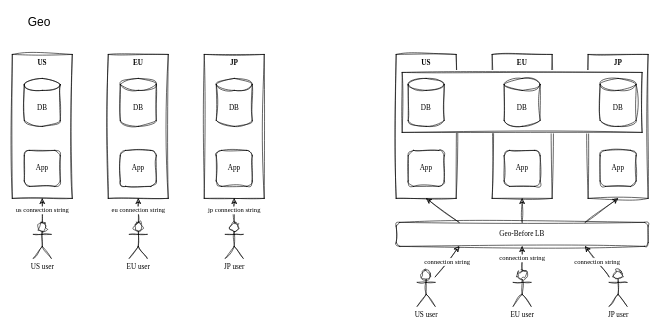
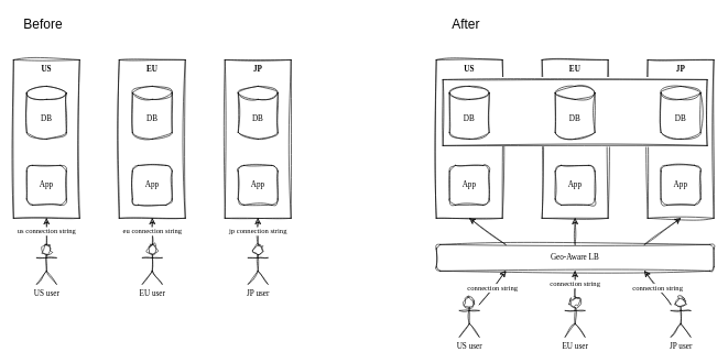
  <mxCell id="0" />
  <mxCell id="1" parent="0" />
  <mxCell id="2" value="&lt;b&gt;US&lt;/b&gt;" style="rounded=0;whiteSpace=wrap;html=1;fillColor=none;verticalAlign=top;shadow=0;fontFamily=Architects Daughter;sketch=1;curveFitting=1;jiggle=2;fontSource=https%3A%2F%2Ffonts.googleapis.com%2Fcss%3Ffamily%3DArchitects%2BDaughter;" parent="1" vertex="1"><mxGeometry y="90" width="100" height="240" as="geometry" x="20" /></mxCell>
  <mxCell id="3" value="DB" style="shape=cylinder3;whiteSpace=wrap;html=1;boundedLbl=1;backgroundOutline=1;size=10;fillColor=none;shadow=0;fontFamily=Architects Daughter;sketch=1;curveFitting=1;jiggle=2;fontSource=https%3A%2F%2Ffonts.googleapis.com%2Fcss%3Ffamily%3DArchitects%2BDaughter;" parent="1" vertex="1"><mxGeometry x="40" y="130" width="60" height="80" as="geometry" /></mxCell>
  <mxCell id="4" value="App" style="rounded=1;whiteSpace=wrap;html=1;fillColor=none;shadow=0;fontFamily=Architects Daughter;sketch=1;curveFitting=1;jiggle=2;fontSource=https%3A%2F%2Ffonts.googleapis.com%2Fcss%3Ffamily%3DArchitects%2BDaughter;" parent="1" vertex="1"><mxGeometry x="40" y="250" width="60" height="60" as="geometry" /></mxCell>
  <mxCell id="5" value="&lt;b&gt;EU&lt;/b&gt;" style="rounded=0;whiteSpace=wrap;html=1;fillColor=none;verticalAlign=top;shadow=0;fontFamily=Architects Daughter;sketch=1;curveFitting=1;jiggle=2;fontSource=https%3A%2F%2Ffonts.googleapis.com%2Fcss%3Ffamily%3DArchitects%2BDaughter;" parent="1" vertex="1"><mxGeometry x="180" y="90" width="100" height="240" as="geometry" /></mxCell>
  <mxCell id="6" value="DB" style="shape=cylinder3;whiteSpace=wrap;html=1;boundedLbl=1;backgroundOutline=1;size=10;fillColor=none;shadow=0;fontFamily=Architects Daughter;sketch=1;curveFitting=1;jiggle=2;fontSource=https%3A%2F%2Ffonts.googleapis.com%2Fcss%3Ffamily%3DArchitects%2BDaughter;" parent="1" vertex="1"><mxGeometry x="200" y="130" width="60" height="80" as="geometry" /></mxCell>
  <mxCell id="7" value="App" style="rounded=1;whiteSpace=wrap;html=1;fillColor=none;shadow=0;fontFamily=Architects Daughter;sketch=1;curveFitting=1;jiggle=2;fontSource=https%3A%2F%2Ffonts.googleapis.com%2Fcss%3Ffamily%3DArchitects%2BDaughter;" parent="1" vertex="1"><mxGeometry x="200" y="250" width="60" height="60" as="geometry" /></mxCell>
  <mxCell id="8" value="&lt;b&gt;JP&lt;/b&gt;" style="rounded=0;whiteSpace=wrap;html=1;fillColor=none;verticalAlign=top;shadow=0;fontFamily=Architects Daughter;sketch=1;curveFitting=1;jiggle=2;fontSource=https%3A%2F%2Ffonts.googleapis.com%2Fcss%3Ffamily%3DArchitects%2BDaughter;" parent="1" vertex="1"><mxGeometry x="340" y="90" width="100" height="240" as="geometry" /></mxCell>
  <mxCell id="9" value="DB" style="shape=cylinder3;whiteSpace=wrap;html=1;boundedLbl=1;backgroundOutline=1;size=10;fillColor=none;shadow=0;fontFamily=Architects Daughter;sketch=1;curveFitting=1;jiggle=2;fontSource=https%3A%2F%2Ffonts.googleapis.com%2Fcss%3Ffamily%3DArchitects%2BDaughter;" parent="1" vertex="1"><mxGeometry x="360" y="130" width="60" height="80" as="geometry" /></mxCell>
  <mxCell id="10" value="App" style="rounded=1;whiteSpace=wrap;html=1;fillColor=none;shadow=0;fontFamily=Architects Daughter;sketch=1;curveFitting=1;jiggle=2;fontSource=https%3A%2F%2Ffonts.googleapis.com%2Fcss%3Ffamily%3DArchitects%2BDaughter;" parent="1" vertex="1"><mxGeometry x="360" y="250" width="60" height="60" as="geometry" /></mxCell>
  <mxCell id="11" value="us connection string" style="edgeStyle=none;html=1;entryX=0.5;entryY=1;entryDx=0;entryDy=0;shadow=0;fontFamily=Architects Daughter;sketch=1;curveFitting=1;jiggle=2;fontSource=https%3A%2F%2Ffonts.googleapis.com%2Fcss%3Ffamily%3DArchitects%2BDaughter;" parent="1" source="12" target="2" edge="1"><mxGeometry relative="1" as="geometry" /></mxCell>
  <mxCell id="12" value="US user" style="shape=umlActor;verticalLabelPosition=bottom;verticalAlign=top;html=1;outlineConnect=0;fillColor=none;shadow=0;fontFamily=Architects Daughter;sketch=1;curveFitting=1;jiggle=2;fontSource=https%3A%2F%2Ffonts.googleapis.com%2Fcss%3Ffamily%3DArchitects%2BDaughter;" parent="1" vertex="1"><mxGeometry x="55" y="370" width="30" height="60" as="geometry" /></mxCell>
  <mxCell id="13" value="eu connection string" style="edgeStyle=none;html=1;entryX=0.5;entryY=1;entryDx=0;entryDy=0;shadow=0;fontFamily=Architects Daughter;sketch=1;curveFitting=1;jiggle=2;fontSource=https%3A%2F%2Ffonts.googleapis.com%2Fcss%3Ffamily%3DArchitects%2BDaughter;" parent="1" source="14" target="5" edge="1"><mxGeometry relative="1" as="geometry" /></mxCell>
  <mxCell id="14" value="EU user" style="shape=umlActor;verticalLabelPosition=bottom;verticalAlign=top;html=1;outlineConnect=0;fillColor=none;shadow=0;fontFamily=Architects Daughter;sketch=1;curveFitting=1;jiggle=2;fontSource=https%3A%2F%2Ffonts.googleapis.com%2Fcss%3Ffamily%3DArchitects%2BDaughter;" parent="1" vertex="1"><mxGeometry x="215" y="370" width="30" height="60" as="geometry" /></mxCell>
  <mxCell id="15" value="jp connection string" style="edgeStyle=none;html=1;entryX=0.5;entryY=1;entryDx=0;entryDy=0;shadow=0;fontFamily=Architects Daughter;sketch=1;curveFitting=1;jiggle=2;fontSource=https%3A%2F%2Ffonts.googleapis.com%2Fcss%3Ffamily%3DArchitects%2BDaughter;" parent="1" source="16" target="8" edge="1"><mxGeometry relative="1" as="geometry" /></mxCell>
  <mxCell id="16" value="JP user" style="shape=umlActor;verticalLabelPosition=bottom;verticalAlign=top;html=1;outlineConnect=0;fillColor=none;shadow=0;fontFamily=Architects Daughter;sketch=1;curveFitting=1;jiggle=2;fontSource=https%3A%2F%2Ffonts.googleapis.com%2Fcss%3Ffamily%3DArchitects%2BDaughter;" parent="1" vertex="1"><mxGeometry x="375" y="370" width="30" height="60" as="geometry" /></mxCell>
- <mxCell id="17" value="Geo" style="text;html=1;strokeColor=none;fillColor=none;align=center;verticalAlign=middle;whiteSpace=wrap;rounded=0;sketch=1;fontFamily=Helvetica;fontSize=20;" parent="1" vertex="1"><mxGeometry y="20" width="90" height="30" as="geometry" x="20" /></mxCell>
+ <mxCell id="17" value="Before" style="text;html=1;strokeColor=none;fillColor=none;align=center;verticalAlign=middle;whiteSpace=wrap;rounded=0;sketch=1;fontFamily=Helvetica;fontSize=20;" parent="1" vertex="1"><mxGeometry y="20" width="90" height="30" as="geometry" x="20" /></mxCell>
  <mxCell id="18" value="&lt;b&gt;US&lt;/b&gt;" style="rounded=0;whiteSpace=wrap;html=1;fillColor=none;verticalAlign=top;shadow=0;fontFamily=Architects Daughter;sketch=1;curveFitting=1;jiggle=2;fontSource=https%3A%2F%2Ffonts.googleapis.com%2Fcss%3Ffamily%3DArchitects%2BDaughter;" parent="1" vertex="1"><mxGeometry x="660" y="90" width="100" height="240" as="geometry" /></mxCell>
  <mxCell id="19" value="App" style="rounded=1;whiteSpace=wrap;html=1;fillColor=none;shadow=0;fontFamily=Architects Daughter;sketch=1;curveFitting=1;jiggle=2;fontSource=https%3A%2F%2Ffonts.googleapis.com%2Fcss%3Ffamily%3DArchitects%2BDaughter;" parent="1" vertex="1"><mxGeometry x="680" y="250" width="60" height="60" as="geometry" /></mxCell>
  <mxCell id="20" value="&lt;b&gt;EU&lt;/b&gt;" style="rounded=0;whiteSpace=wrap;html=1;fillColor=none;verticalAlign=top;shadow=0;fontFamily=Architects Daughter;sketch=1;curveFitting=1;jiggle=2;fontSource=https%3A%2F%2Ffonts.googleapis.com%2Fcss%3Ffamily%3DArchitects%2BDaughter;" parent="1" vertex="1"><mxGeometry x="820" y="90" width="100" height="240" as="geometry" /></mxCell>
  <mxCell id="21" value="App" style="rounded=1;whiteSpace=wrap;html=1;fillColor=none;shadow=0;fontFamily=Architects Daughter;sketch=1;curveFitting=1;jiggle=2;fontSource=https%3A%2F%2Ffonts.googleapis.com%2Fcss%3Ffamily%3DArchitects%2BDaughter;" parent="1" vertex="1"><mxGeometry x="840" y="250" width="60" height="60" as="geometry" /></mxCell>
  <mxCell id="22" value="&lt;b&gt;JP&lt;/b&gt;" style="rounded=0;whiteSpace=wrap;html=1;fillColor=none;verticalAlign=top;shadow=0;fontFamily=Architects Daughter;sketch=1;curveFitting=1;jiggle=2;fontSource=https%3A%2F%2Ffonts.googleapis.com%2Fcss%3Ffamily%3DArchitects%2BDaughter;" parent="1" vertex="1"><mxGeometry x="980" y="90" width="100" height="240" as="geometry" /></mxCell>
  <mxCell id="23" value="App" style="rounded=1;whiteSpace=wrap;html=1;fillColor=none;shadow=0;fontFamily=Architects Daughter;sketch=1;curveFitting=1;jiggle=2;fontSource=https%3A%2F%2Ffonts.googleapis.com%2Fcss%3Ffamily%3DArchitects%2BDaughter;" parent="1" vertex="1"><mxGeometry x="1000" y="250" width="60" height="60" as="geometry" /></mxCell>
  <mxCell id="24" value="connection string" style="edgeStyle=none;html=1;entryX=0.25;entryY=1;entryDx=0;entryDy=0;shadow=0;fontFamily=Architects Daughter;sketch=1;curveFitting=1;jiggle=2;fontSource=https%3A%2F%2Ffonts.googleapis.com%2Fcss%3Ffamily%3DArchitects%2BDaughter;" parent="1" source="25" target="34" edge="1"><mxGeometry relative="1" as="geometry" /></mxCell>
  <mxCell id="25" value="US user" style="shape=umlActor;verticalLabelPosition=bottom;verticalAlign=top;html=1;outlineConnect=0;fillColor=none;shadow=0;fontFamily=Architects Daughter;sketch=1;curveFitting=1;jiggle=2;fontSource=https%3A%2F%2Ffonts.googleapis.com%2Fcss%3Ffamily%3DArchitects%2BDaughter;" parent="1" vertex="1"><mxGeometry x="695" y="450" width="30" height="60" as="geometry" /></mxCell>
  <mxCell id="26" value="connection string" style="edgeStyle=none;html=1;entryX=0.5;entryY=1;entryDx=0;entryDy=0;shadow=0;fontFamily=Architects Daughter;sketch=1;curveFitting=1;jiggle=2;fontSource=https%3A%2F%2Ffonts.googleapis.com%2Fcss%3Ffamily%3DArchitects%2BDaughter;" parent="1" source="27" target="34" edge="1"><mxGeometry relative="1" as="geometry"><mxPoint as="offset" /></mxGeometry></mxCell>
  <mxCell id="27" value="EU user" style="shape=umlActor;verticalLabelPosition=bottom;verticalAlign=top;html=1;outlineConnect=0;fillColor=none;shadow=0;fontFamily=Architects Daughter;sketch=1;curveFitting=1;jiggle=2;fontSource=https%3A%2F%2Ffonts.googleapis.com%2Fcss%3Ffamily%3DArchitects%2BDaughter;" parent="1" vertex="1"><mxGeometry x="855" y="450" width="30" height="60" as="geometry" /></mxCell>
  <mxCell id="28" value="connection string" style="edgeStyle=none;html=1;entryX=0.75;entryY=1;entryDx=0;entryDy=0;shadow=0;fontFamily=Architects Daughter;sketch=1;curveFitting=1;jiggle=2;fontSource=https%3A%2F%2Ffonts.googleapis.com%2Fcss%3Ffamily%3DArchitects%2BDaughter;" parent="1" source="29" target="34" edge="1"><mxGeometry x="-0.011" relative="1" as="geometry"><mxPoint as="offset" /></mxGeometry></mxCell>
  <mxCell id="29" value="JP user" style="shape=umlActor;verticalLabelPosition=bottom;verticalAlign=top;html=1;outlineConnect=0;fillColor=none;shadow=0;fontFamily=Architects Daughter;sketch=1;curveFitting=1;jiggle=2;fontSource=https%3A%2F%2Ffonts.googleapis.com%2Fcss%3Ffamily%3DArchitects%2BDaughter;" parent="1" vertex="1"><mxGeometry x="1015" y="450" width="30" height="60" as="geometry" /></mxCell>
+ <mxCell id="30" value="After" style="text;html=1;strokeColor=none;fillColor=none;align=center;verticalAlign=middle;whiteSpace=wrap;rounded=0;sketch=1;fontFamily=Helvetica;fontSize=20;" parent="1" vertex="1"><mxGeometry x="660" y="20" width="90" height="30" as="geometry" /></mxCell>
  <mxCell id="31" style="edgeStyle=none;html=1;exitX=0.25;exitY=0;exitDx=0;exitDy=0;entryX=0.5;entryY=1;entryDx=0;entryDy=0;shadow=0;fontFamily=Architects Daughter;sketch=1;curveFitting=1;jiggle=2;fontSource=https%3A%2F%2Ffonts.googleapis.com%2Fcss%3Ffamily%3DArchitects%2BDaughter;" parent="1" source="34" target="18" edge="1"><mxGeometry relative="1" as="geometry" /></mxCell>
  <mxCell id="32" style="edgeStyle=none;html=1;entryX=0.5;entryY=1;entryDx=0;entryDy=0;shadow=0;fontFamily=Architects Daughter;sketch=1;curveFitting=1;jiggle=2;fontSource=https%3A%2F%2Ffonts.googleapis.com%2Fcss%3Ffamily%3DArchitects%2BDaughter;" parent="1" source="34" target="20" edge="1"><mxGeometry relative="1" as="geometry" /></mxCell>
  <mxCell id="33" style="edgeStyle=none;html=1;exitX=0.75;exitY=0;exitDx=0;exitDy=0;entryX=0.5;entryY=1;entryDx=0;entryDy=0;shadow=0;fontFamily=Architects Daughter;sketch=1;curveFitting=1;jiggle=2;fontSource=https%3A%2F%2Ffonts.googleapis.com%2Fcss%3Ffamily%3DArchitects%2BDaughter;" parent="1" source="34" target="22" edge="1"><mxGeometry relative="1" as="geometry" /></mxCell>
- <mxCell id="34" value="Geo-Before LB" style="rounded=1;whiteSpace=wrap;html=1;shadow=0;fontFamily=Architects Daughter;fillColor=none;sketch=1;curveFitting=1;jiggle=2;fontSource=https%3A%2F%2Ffonts.googleapis.com%2Fcss%3Ffamily%3DArchitects%2BDaughter;" parent="1" vertex="1"><mxGeometry x="660" y="370" width="420" height="40" as="geometry" /></mxCell>
+ <mxCell id="34" value="Geo-Aware LB" style="rounded=1;whiteSpace=wrap;html=1;shadow=0;fontFamily=Architects Daughter;fillColor=none;sketch=1;curveFitting=1;jiggle=2;fontSource=https%3A%2F%2Ffonts.googleapis.com%2Fcss%3Ffamily%3DArchitects%2BDaughter;" parent="1" vertex="1"><mxGeometry x="660" y="370" width="420" height="40" as="geometry" /></mxCell>
  <mxCell id="35" value="" style="rounded=0;whiteSpace=wrap;html=1;hachureGap=4;fontFamily=Architects Daughter;fontSize=20;fillColor=default;sketch=1;curveFitting=1;jiggle=2;fontSource=https%3A%2F%2Ffonts.googleapis.com%2Fcss%3Ffamily%3DArchitects%2BDaughter;" parent="1" vertex="1"><mxGeometry x="670" y="120" width="400" height="100" as="geometry" /></mxCell>
  <mxCell id="36" value="DB" style="shape=cylinder3;whiteSpace=wrap;html=1;boundedLbl=1;backgroundOutline=1;size=10;fillColor=none;shadow=0;fontFamily=Architects Daughter;sketch=1;curveFitting=1;jiggle=2;fontSource=https%3A%2F%2Ffonts.googleapis.com%2Fcss%3Ffamily%3DArchitects%2BDaughter;" parent="1" vertex="1"><mxGeometry x="680" y="130" width="60" height="80" as="geometry" /></mxCell>
  <mxCell id="37" value="DB" style="shape=cylinder3;whiteSpace=wrap;html=1;boundedLbl=1;backgroundOutline=1;size=10;fillColor=none;shadow=0;fontFamily=Architects Daughter;sketch=1;curveFitting=1;jiggle=2;fontSource=https%3A%2F%2Ffonts.googleapis.com%2Fcss%3Ffamily%3DArchitects%2BDaughter;" parent="1" vertex="1"><mxGeometry x="840" y="130" width="60" height="80" as="geometry" /></mxCell>
  <mxCell id="38" value="DB" style="shape=cylinder3;whiteSpace=wrap;html=1;boundedLbl=1;backgroundOutline=1;size=10;fillColor=none;shadow=0;fontFamily=Architects Daughter;sketch=1;curveFitting=1;jiggle=2;fontSource=https%3A%2F%2Ffonts.googleapis.com%2Fcss%3Ffamily%3DArchitects%2BDaughter;" parent="1" vertex="1"><mxGeometry x="1000" y="130" width="60" height="80" as="geometry" /></mxCell>
